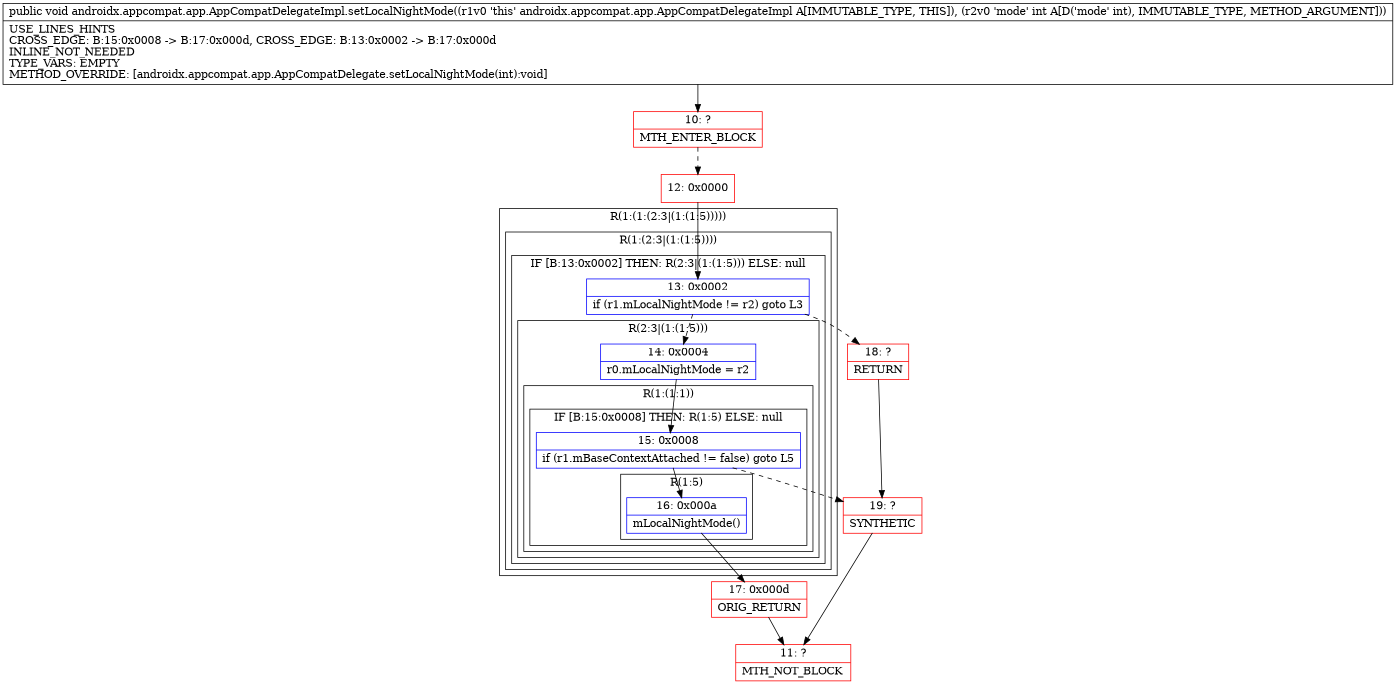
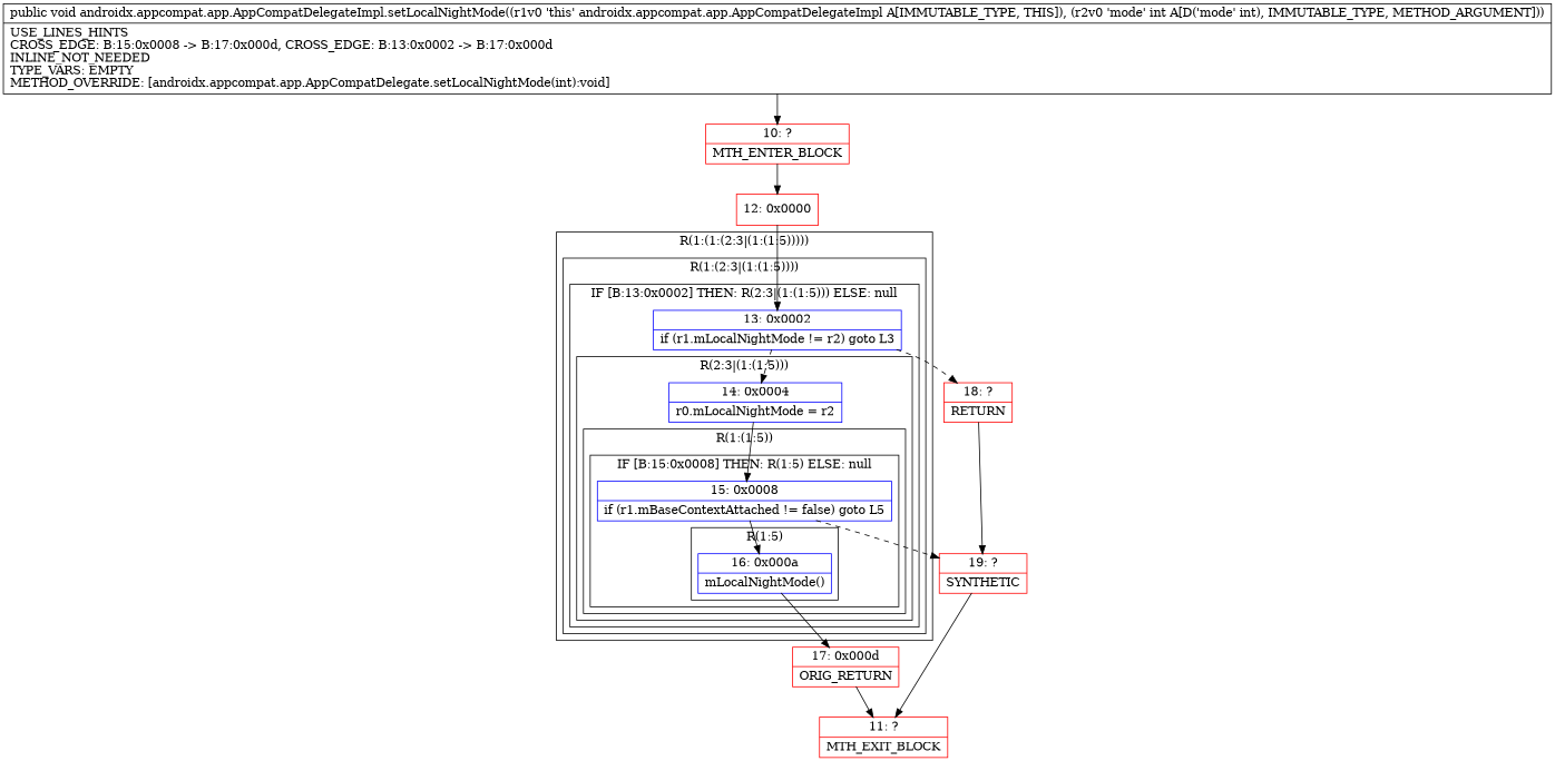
  digraph {
    node [color=red shape=record]
    n1 [color=blue label="{16\:\ 0x000a|mLocalNightMode()\l}"]
    n2 [color=blue label="{15\:\ 0x0008|if (r1.mBaseContextAttached != false) goto L5\l}"]
    n3 [color=blue label="{14\:\ 0x0004|r0.mLocalNightMode = r2\l}"]
    n4 [color=blue label="{13\:\ 0x0002|if (r1.mLocalNightMode != r2) goto L3\l}"]
    n5 [label="{17\:\ 0x000d|ORIG_RETURN\l}"]
    n6 [label="{19\:\ ?|SYNTHETIC\l}"]
    n7 [label="{18\:\ ?|RETURN\l}"]
-   n8 [label="{11\:\ ?|MTH_NOT_BLOCK\l}"]
+   n8 [label="{11\:\ ?|MTH_EXIT_BLOCK\l}"]
    n9 [label="{10\:\ ?|MTH_ENTER_BLOCK\l}"]
    n10 [label="{12\:\ 0x0000}"]
    n11 [label="{public void androidx.appcompat.app.AppCompatDelegateImpl.setLocalNightMode((r1v0 'this' androidx.appcompat.app.AppCompatDelegateImpl A[IMMUTABLE_TYPE, THIS]), (r2v0 'mode' int A[D('mode' int), IMMUTABLE_TYPE, METHOD_ARGUMENT]))  | USE_LINES_HINTS\lCROSS_EDGE: B:15:0x0008 \-\> B:17:0x000d, CROSS_EDGE: B:13:0x0002 \-\> B:17:0x000d\lINLINE_NOT_NEEDED\lTYPE_VARS: EMPTY\lMETHOD_OVERRIDE: [androidx.appcompat.app.AppCompatDelegate.setLocalNightMode(int):void]\l}" color=""]
    subgraph cluster_1 {
      label="R(1:(1:(2:3|(1:(1:5)))))"
      subgraph cluster_2 {
        label="R(1:(2:3|(1:(1:5))))"
        subgraph cluster_3 {
          label="IF [B:13:0x0002] THEN: R(2:3|(1:(1:5))) ELSE: null"
          n4
          subgraph cluster_4 {
            label="R(2:3|(1:(1:5)))"
            n3
            subgraph cluster_5 {
-             label="R(1:(1:1))"
+             label="R(1:(1:5))"
              subgraph cluster_6 {
                label="IF [B:15:0x0008] THEN: R(1:5) ELSE: null"
                n2
                subgraph cluster_7 {
                  label="R(1:5)"
                  n1
                }
              }
            }
          }
        }
      }
    }
    n1 -> n5
    n2 -> n1
    n2 -> n6 [style=dashed]
    n3 -> n2
    n4 -> n3 [style=dashed]
    n4 -> n7 [style=dashed]
    n5 -> n8
    n6 -> n8
    n7 -> n6
-   n9 -> n10 [style=dashed]
+   n9 -> n10
    n10 -> n4
    n11 -> n9
  }
